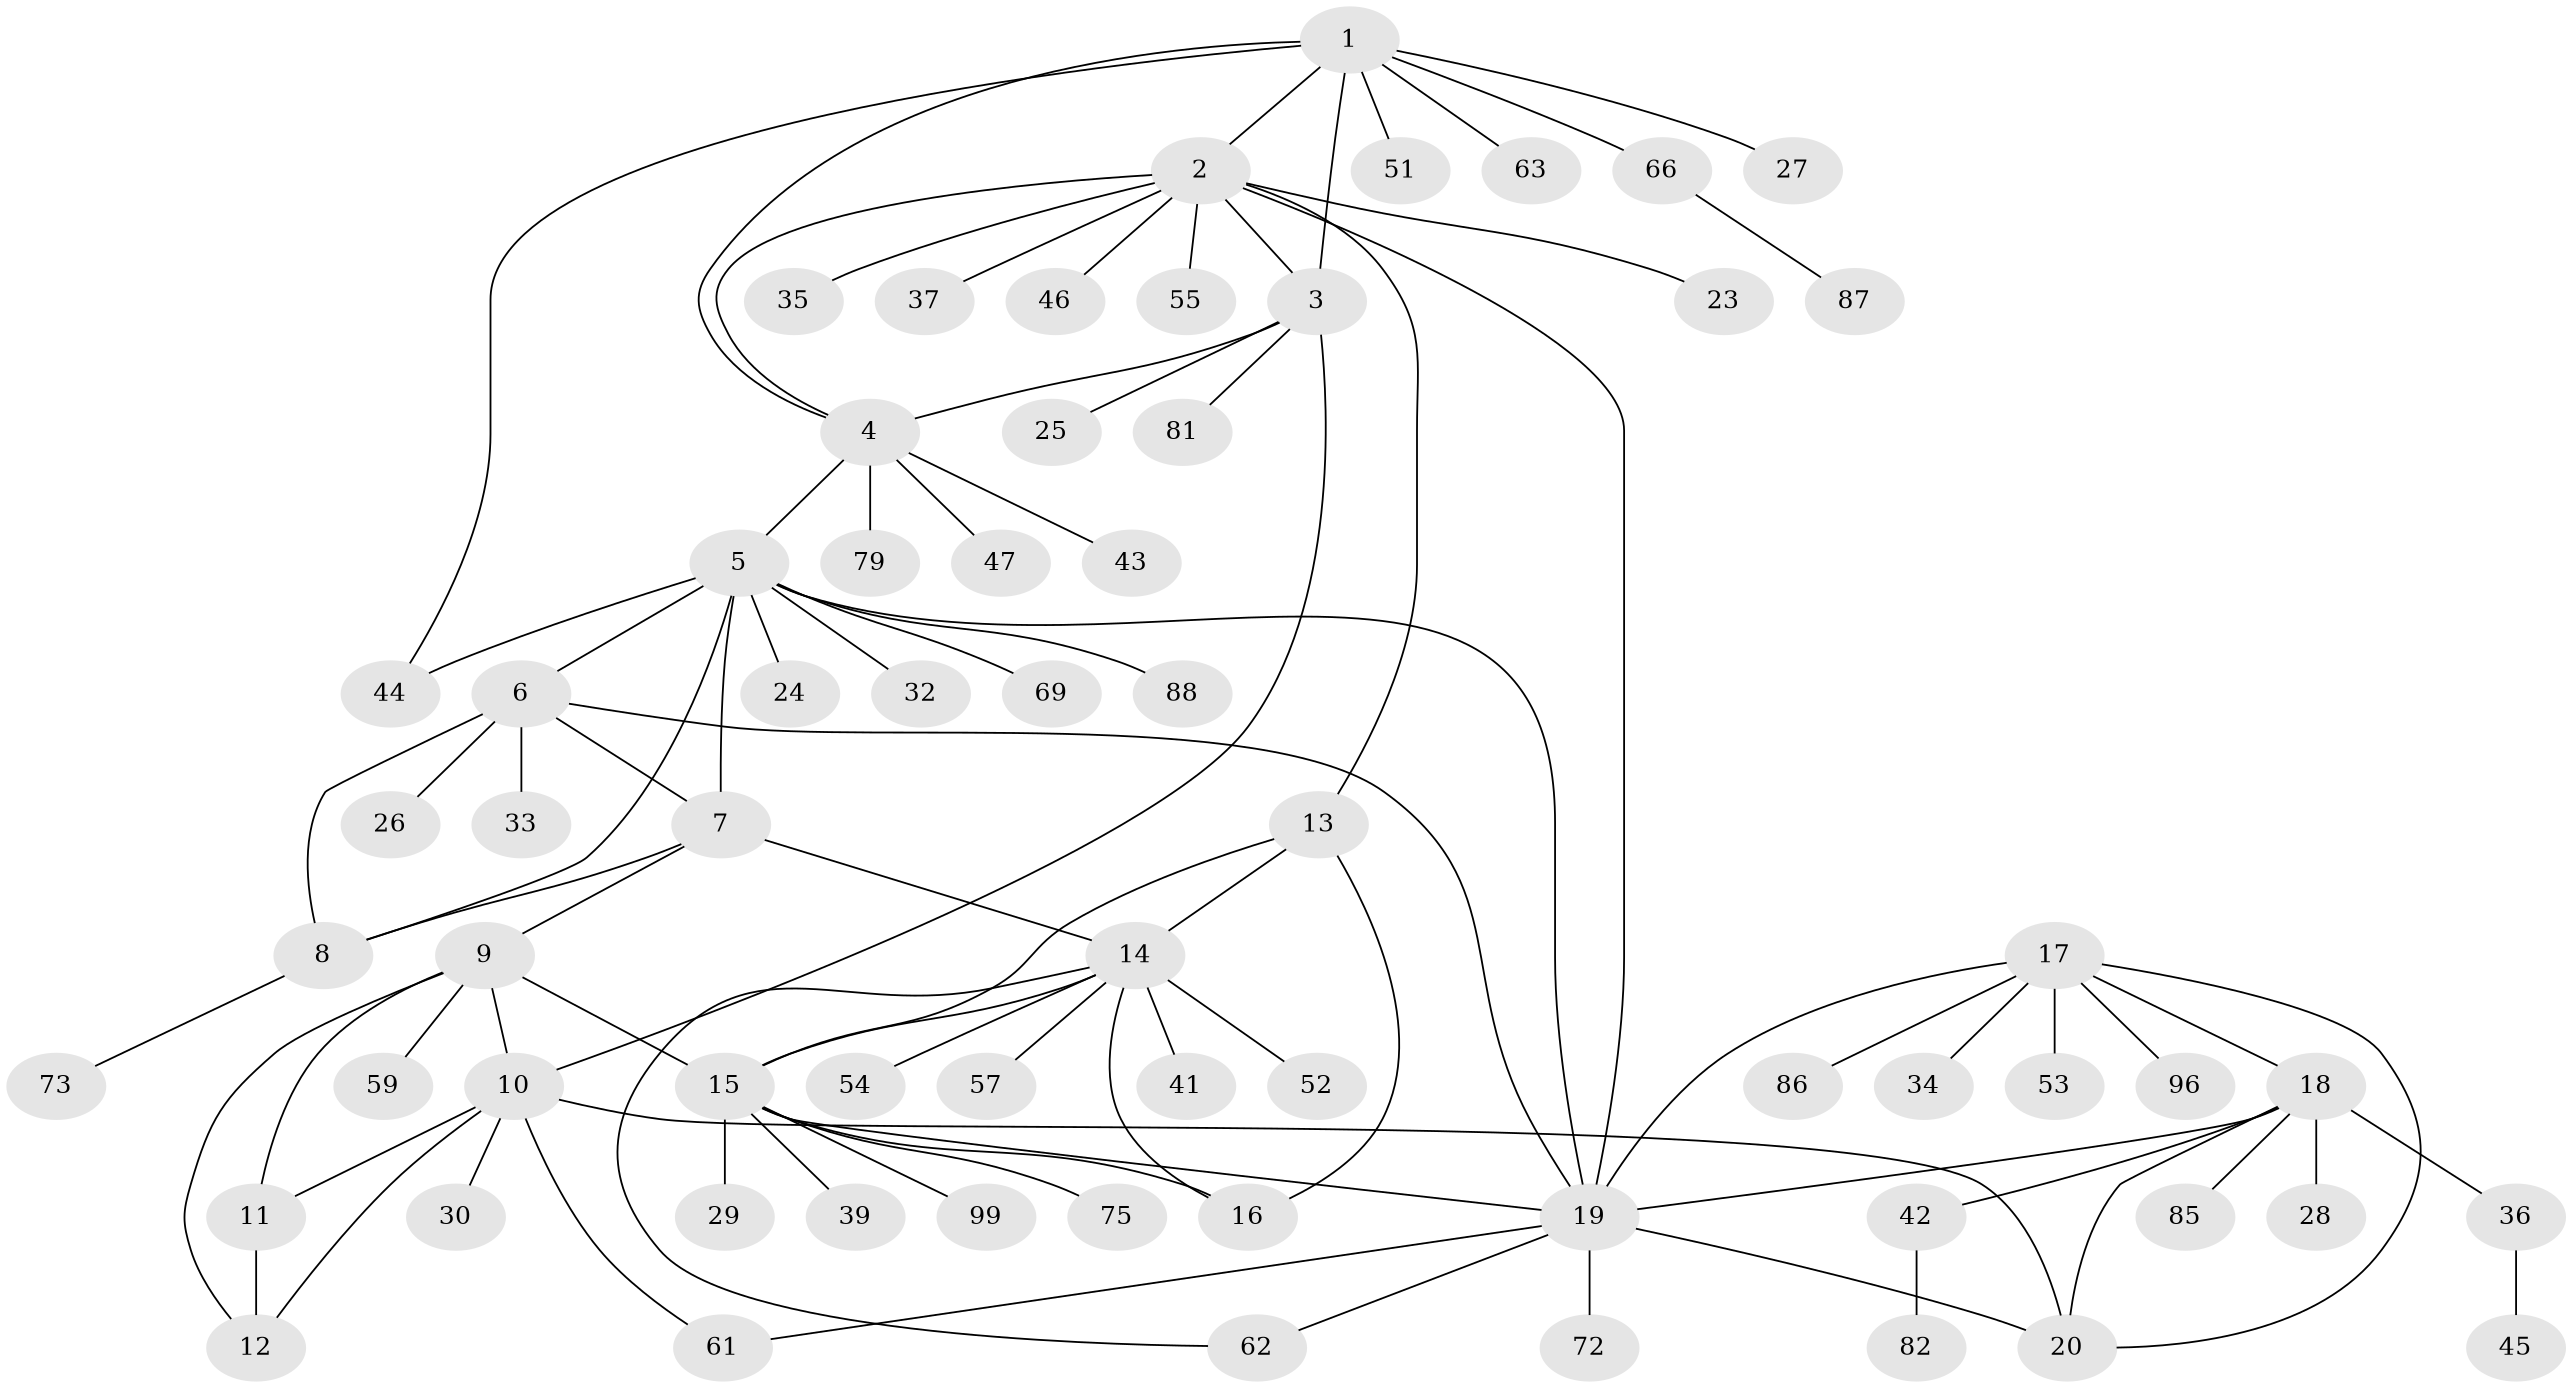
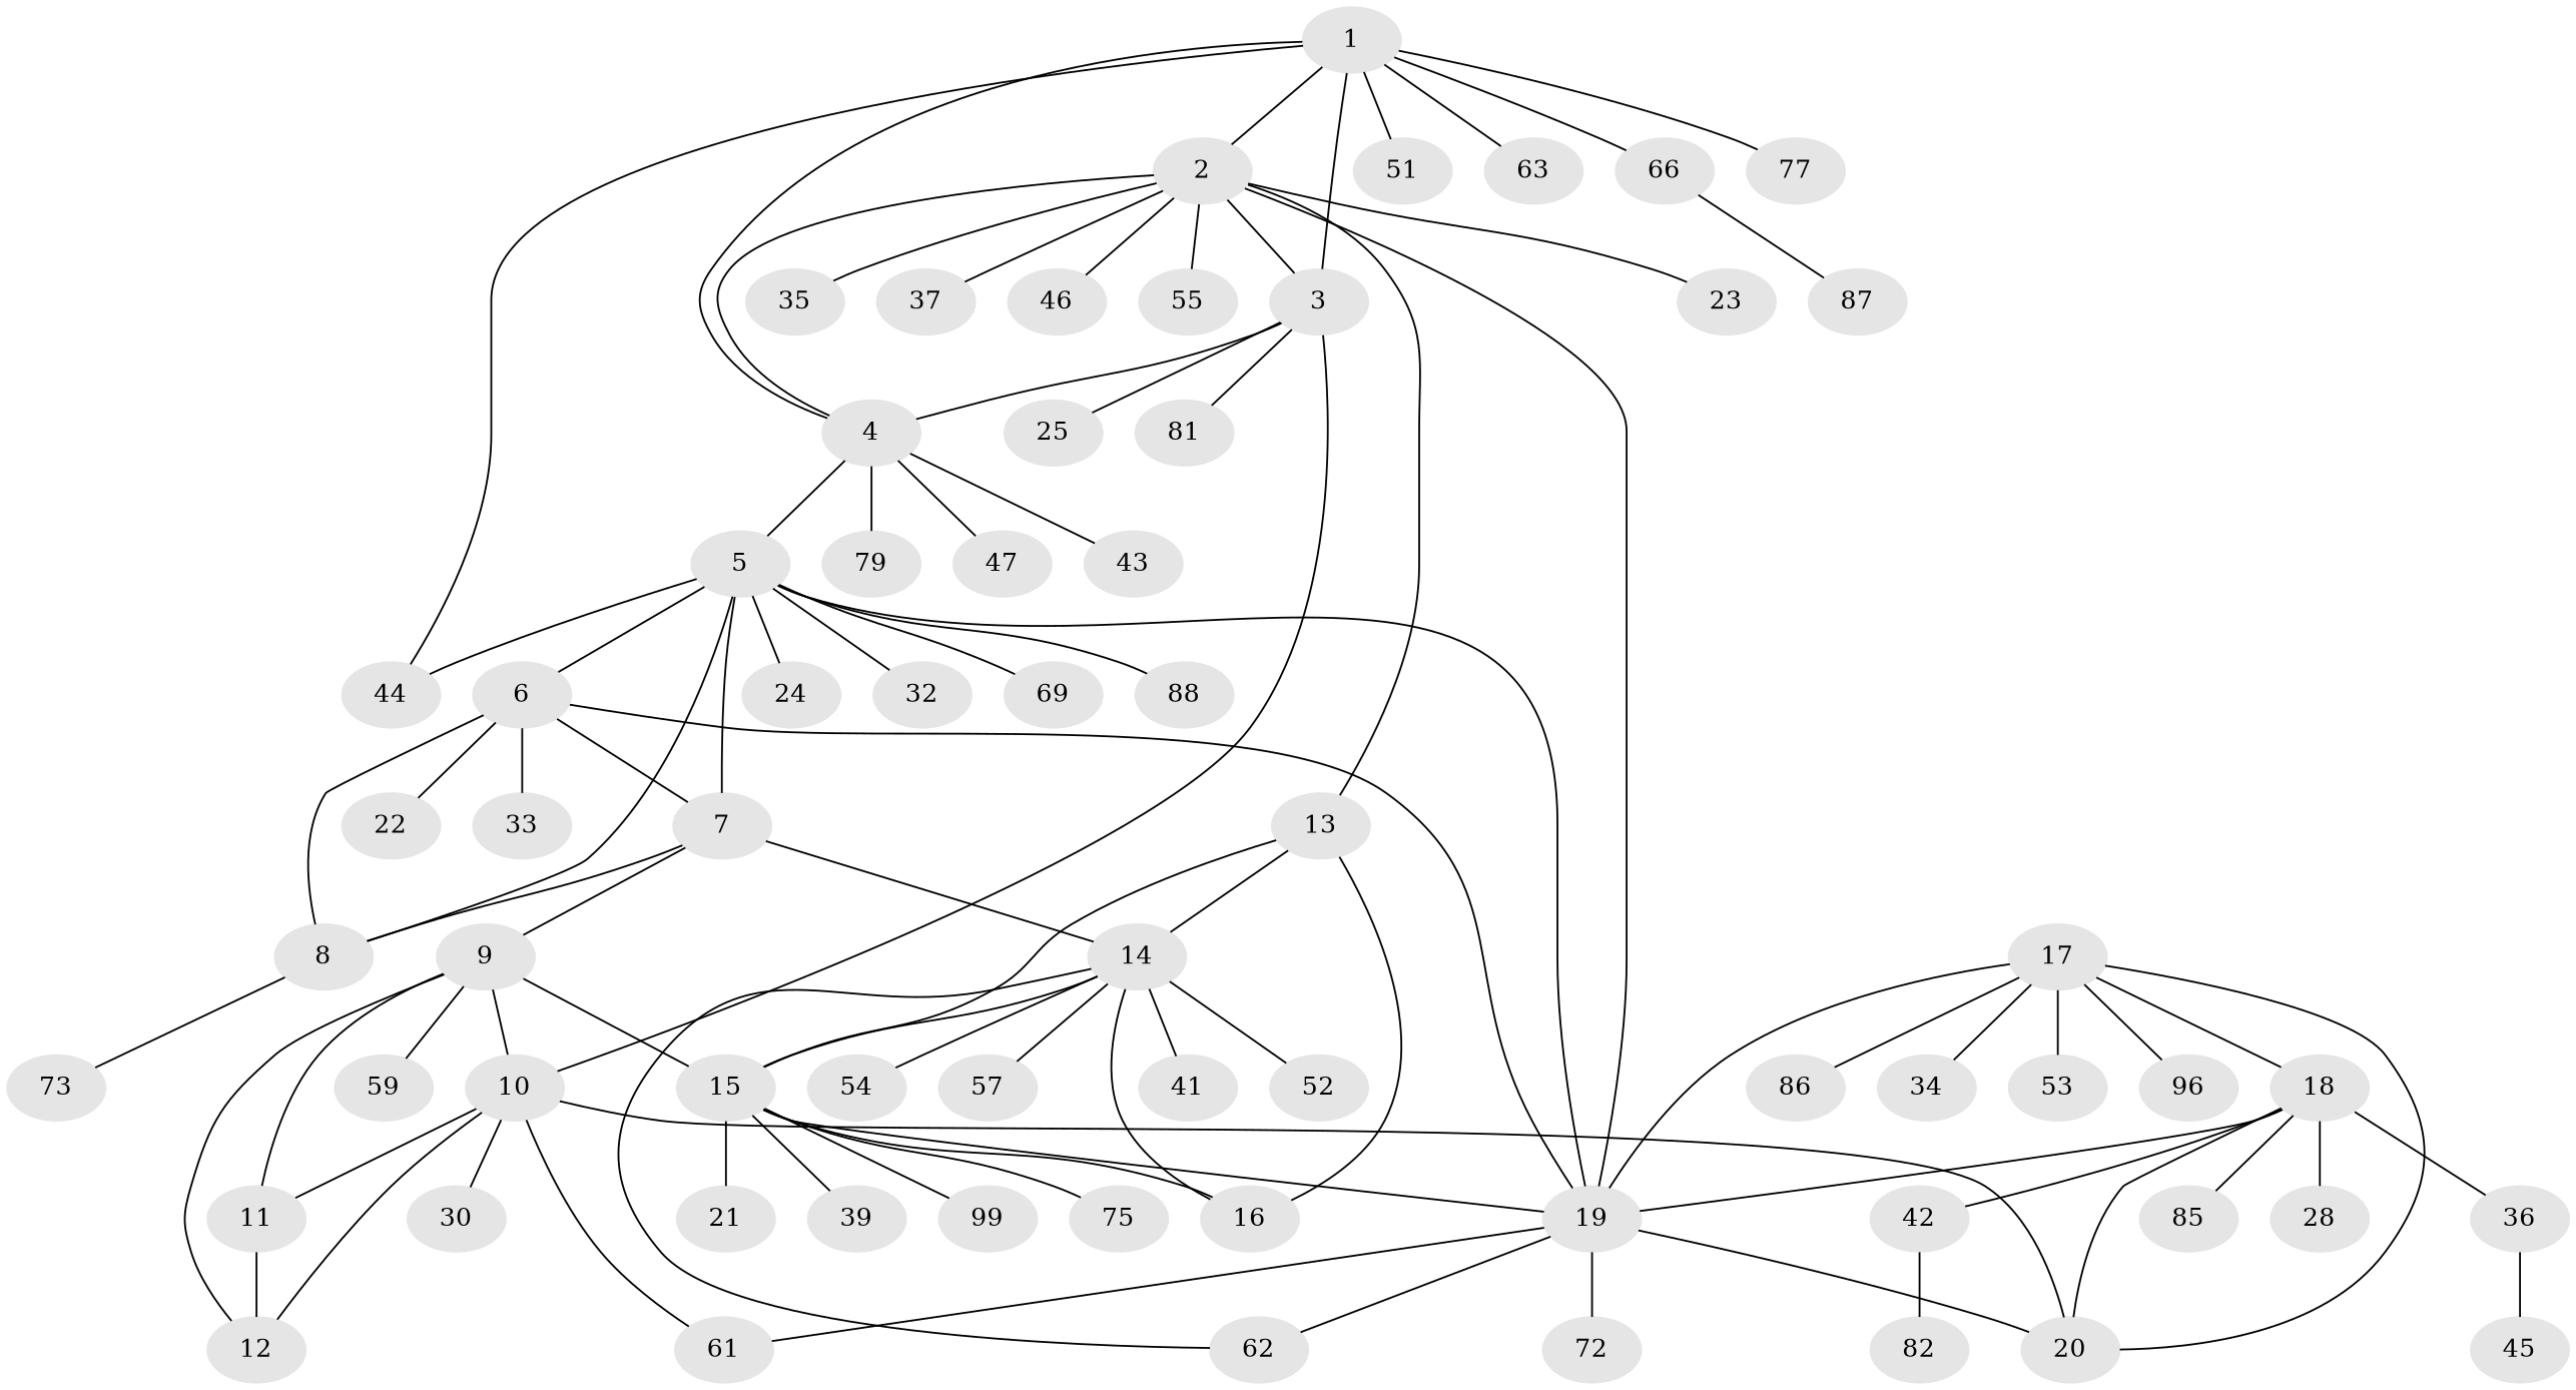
  graph {
    node [color=gray90 style=filled]
    1 [super="+83"]
    2 [super="+38"]
    3 [super="+64"]
    4 [super="+74"]
    44 [super="+58"]
    51
    63
    66
-   77 [label=27]
+   77
    13
    19 [super="+80"]
    23
    35
    37 [super="+67"]
    46
    55
    10 [super="+50"]
    25
    81 [super="+89"]
    5 [super="+65"]
    43
    79
    47
    87
    14 [super="+21"]
    15 [super="+27"]
    16 [super="+70"]
    20
    61
    62
    72
    11
    12 [super="+56"]
    30
    6 [super="+60"]
    7 [super="+78"]
    8 [super="+48"]
    24
    32
    69
    88
-   22 [label=26]
+   22
    33
    9 [super="+40"]
    73
    59
    41
    52
    54
    57
-   29
+   29 [label=21]
    39
    n53 [label=99]
    75
    17 [super="+31"]
    18 [super="+86"]
    n57 [label=86]
    34 [super="+71"]
    53
    n60 [label=96]
    28
    36 [super="+68"]
    42
    85
    45
    82
    1 -- 2
    1 -- 3
    1 -- 4
    1 -- 44
    1 -- 51
    1 -- 63
    1 -- 66
    1 -- 77
    2 -- 3
    2 -- 4
    2 -- 13
    2 -- 19 [weight=2]
    2 -- 23
    2 -- 35
    2 -- 37
    2 -- 46
    2 -- 55
    3 -- 4
    3 -- 10
    3 -- 25
    3 -- 81
    4 -- 5
    4 -- 43
    4 -- 79
    4 -- 47
    66 -- 87
    13 -- 14
    13 -- 15
    13 -- 16
    19 -- 20
    19 -- 61
    19 -- 62
    19 -- 72
    10 -- 20
    10 -- 61
    10 -- 11
    10 -- 12
    10 -- 30
    5 -- 44
    5 -- 19
    5 -- 6
    5 -- 7
    5 -- 8
    5 -- 24
    5 -- 32
    5 -- 69
    5 -- 88
    14 -- 15
    14 -- 16
    14 -- 62
    14 -- 41
    14 -- 52
    14 -- 54
    14 -- 57
    15 -- 19
    15 -- 16
    15 -- 29
    15 -- 39
    15 -- n53
    15 -- 75
    11 -- 12
    6 -- 19
    6 -- 7
    6 -- 8
    6 -- 22
    6 -- 33
    7 -- 14
    7 -- 8
    7 -- 9
    8 -- 73
    9 -- 10
    9 -- 15
    9 -- 11
    9 -- 12
    9 -- 59
    17 -- 19
    17 -- 20
    17 -- 18
    17 -- n57
    17 -- 34
    17 -- 53
    17 -- n60
    18 -- 19
    18 -- 20
    18 -- 28
    18 -- 36
    18 -- 42
    18 -- 85
    36 -- 45
    42 -- 82
  }
